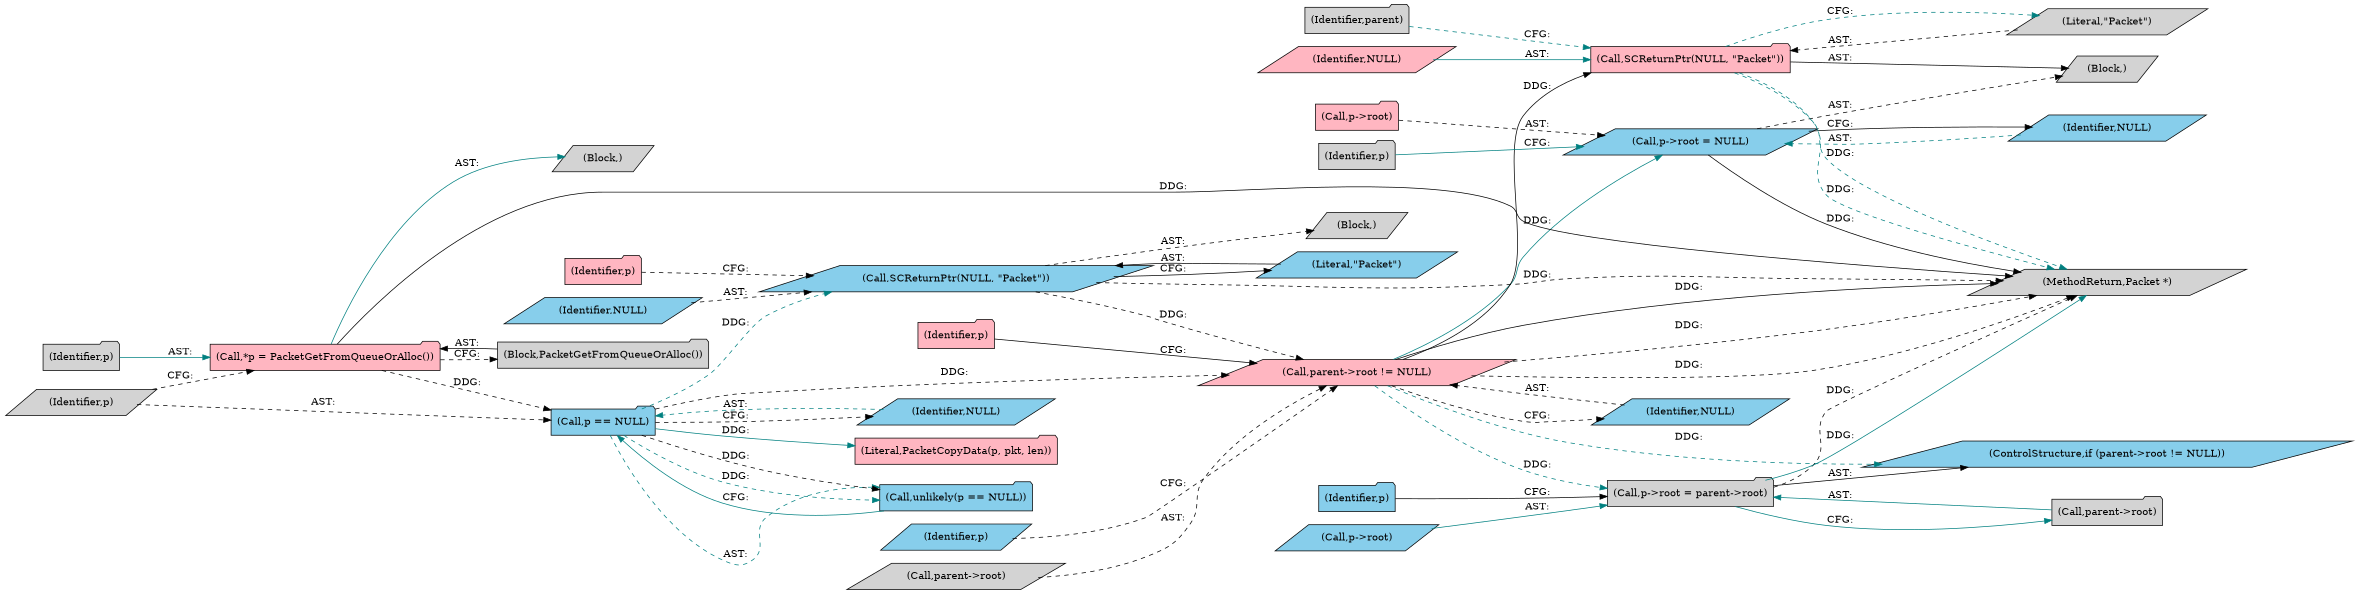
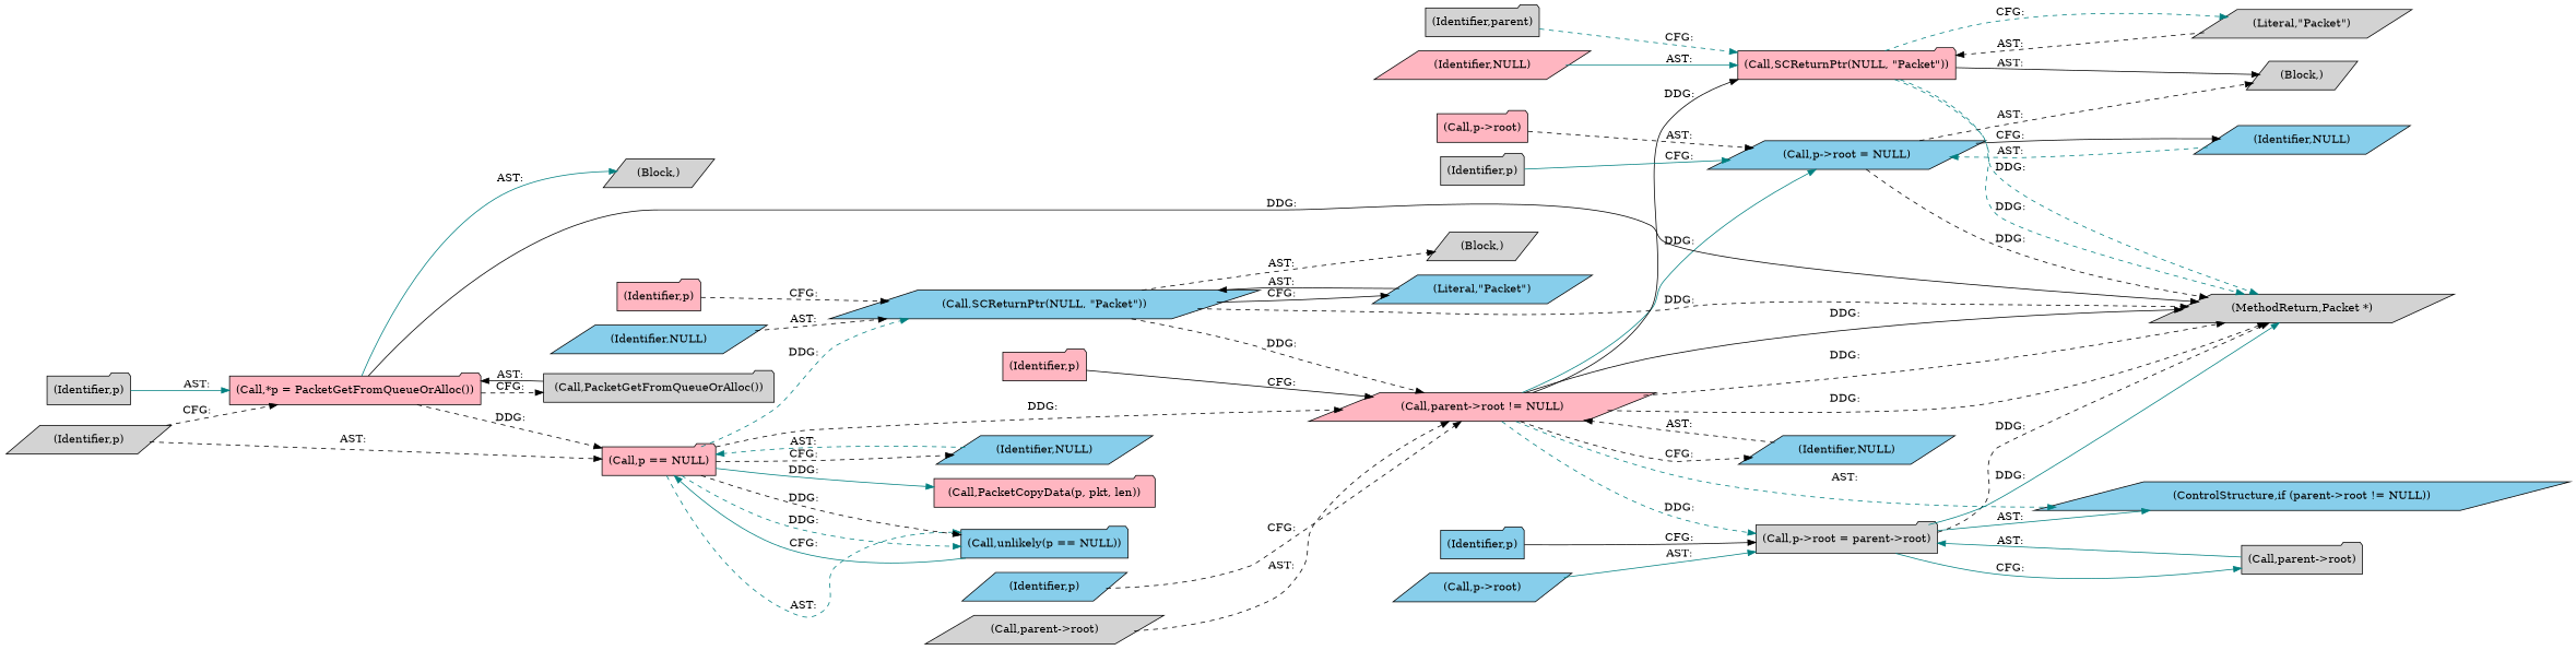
  digraph {
    rankdir=LR
    node [fillcolor=lightgrey shape=parallelogram style=filled]
    edge [color=black style=dashed]
    n1 [fillcolor=lightpink label="(Call,parent->root != NULL)"]
    n2 [label="(Call,p->root = parent->root)" shape=folder]
    n3 [fillcolor=skyblue label="(Call,p->root = NULL)"]
    n4 [fillcolor=lightpink label="(Call,SCReturnPtr(NULL, \"Packet\"))" shape=folder]
    n5 [fillcolor=skyblue label="(ControlStructure,if (parent->root != NULL))"]
    n6 [label="(MethodReturn,Packet *)"]
    n7 [fillcolor=skyblue label="(Identifier,NULL)"]
    n8 [label="(Call,parent->root)" shape=folder]
    n9 [fillcolor=skyblue label="(Identifier,NULL)"]
    n10 [label="(Block,)"]
    n11 [label="(Literal,\"Packet\")"]
    n12 [fillcolor=skyblue label="(Call,SCReturnPtr(NULL, \"Packet\"))"]
    n13 [fillcolor=skyblue label="(Literal,\"Packet\")"]
    n14 [label="(Block,)"]
-   n15 [fillcolor=skyblue label="(Call,p == NULL)" shape=folder]
+   n15 [fillcolor=lightpink label="(Call,p == NULL)" shape=folder]
    n16 [fillcolor=skyblue label="(Identifier,NULL)"]
    n17 [fillcolor=skyblue label="(Call,unlikely(p == NULL))" shape=folder]
-   n18 [fillcolor=lightpink label="(Literal,PacketCopyData(p, pkt, len))" shape=folder]
+   n18 [fillcolor=lightpink label="(Call,PacketCopyData(p, pkt, len))" shape=folder]
    n19 [fillcolor=lightpink label="(Call,*p = PacketGetFromQueueOrAlloc())" shape=folder]
-   n20 [label="(Block,PacketGetFromQueueOrAlloc())" shape=folder]
+   n20 [label="(Call,PacketGetFromQueueOrAlloc())" shape=folder]
    n21 [label="(Block,)"]
    n22 [fillcolor=lightpink label="(Call,p->root)" shape=folder]
    n23 [fillcolor=lightpink label="(Identifier,p)" shape=folder]
    n24 [label="(Identifier,parent)" shape=folder]
    n25 [label="(Identifier,p)" shape=folder]
    n26 [fillcolor=lightpink label="(Identifier,NULL)"]
    n27 [fillcolor=lightpink label="(Identifier,p)" shape=folder]
    n28 [fillcolor=skyblue label="(Identifier,p)" shape=folder]
    n29 [label="(Identifier,p)"]
    n30 [fillcolor=skyblue label="(Identifier,NULL)"]
    n31 [fillcolor=skyblue label="(Identifier,p)"]
    n32 [label="(Call,parent->root)"]
    n33 [label="(Identifier,p)" shape=folder]
    n34 [fillcolor=skyblue label="(Call,p->root)"]
    n1 -> n2 [color=teal label="DDG: "]
    n1 -> n3 [color=teal label="DDG: " style=solid]
    n1 -> n4 [label="DDG: " style=solid]
-   n1 -> n5 [color=teal label="DDG: "]
+   n1 -> n5 [color=teal label="AST: "]
    n1 -> n6 [label="DDG: " style=solid]
    n1 -> n6 [label="DDG: "]
    n1 -> n6 [label="DDG: "]
    n1 -> n7 [label="CFG: "]
-   n2 -> n5 [label="AST: " style=solid]
+   n2 -> n5 [color=teal label="AST: " style=solid]
    n2 -> n6 [label="DDG: "]
    n2 -> n6 [color=teal label="DDG: " style=solid]
    n2 -> n8 [color=teal label="CFG: " style=solid]
-   n3 -> n6 [label="DDG: " style=solid]
+   n3 -> n6 [label="DDG: "]
    n3 -> n9 [label="CFG: " style=solid]
    n3 -> n10 [label="AST: "]
    n4 -> n6 [color=teal label="DDG: "]
    n4 -> n6 [color=teal label="DDG: "]
    n4 -> n10 [label="AST: " style=solid]
    n4 -> n11 [color=teal label="CFG: "]
    n7 -> n1 [label="AST: "]
    n8 -> n2 [color=teal label="AST: " style=solid]
    n9 -> n3 [color=teal label="AST: "]
    n11 -> n4 [label="AST: "]
    n12 -> n1 [label="DDG: "]
    n12 -> n6 [label="DDG: "]
    n12 -> n13 [label="CFG: " style=solid]
    n12 -> n14 [label="AST: "]
    n13 -> n12 [label="AST: " style=solid]
    n15 -> n1 [label="DDG: "]
    n15 -> n12 [color=teal label="DDG: "]
    n15 -> n16 [label="CFG: "]
    n15 -> n17 [color=teal label="AST: "]
    n15 -> n17 [label="DDG: "]
    n15 -> n17 [color=teal label="DDG: "]
    n15 -> n18 [color=teal label="DDG: " style=solid]
    n16 -> n15 [color=teal label="AST: "]
    n17 -> n15 [color=teal label="CFG: " style=solid]
    n19 -> n6 [label="DDG: " style=solid]
    n19 -> n15 [label="DDG: "]
    n19 -> n20 [label="CFG: "]
    n19 -> n21 [color=teal label="AST: " style=solid]
    n20 -> n19 [label="AST: " style=solid]
    n22 -> n3 [label="AST: "]
    n23 -> n1 [label="CFG: " style=solid]
    n24 -> n4 [color=teal label="CFG: "]
    n25 -> n3 [color=teal label="CFG: " style=solid]
    n26 -> n4 [color=teal label="AST: " style=solid]
    n27 -> n12 [label="CFG: "]
    n28 -> n2 [label="CFG: " style=solid]
    n29 -> n15 [label="AST: "]
    n29 -> n19 [label="CFG: "]
    n30 -> n12 [label="AST: "]
    n31 -> n1 [label="CFG: "]
    n32 -> n1 [label="AST: "]
    n33 -> n19 [color=teal label="AST: " style=solid]
    n34 -> n2 [color=teal label="AST: " style=solid]
  }
